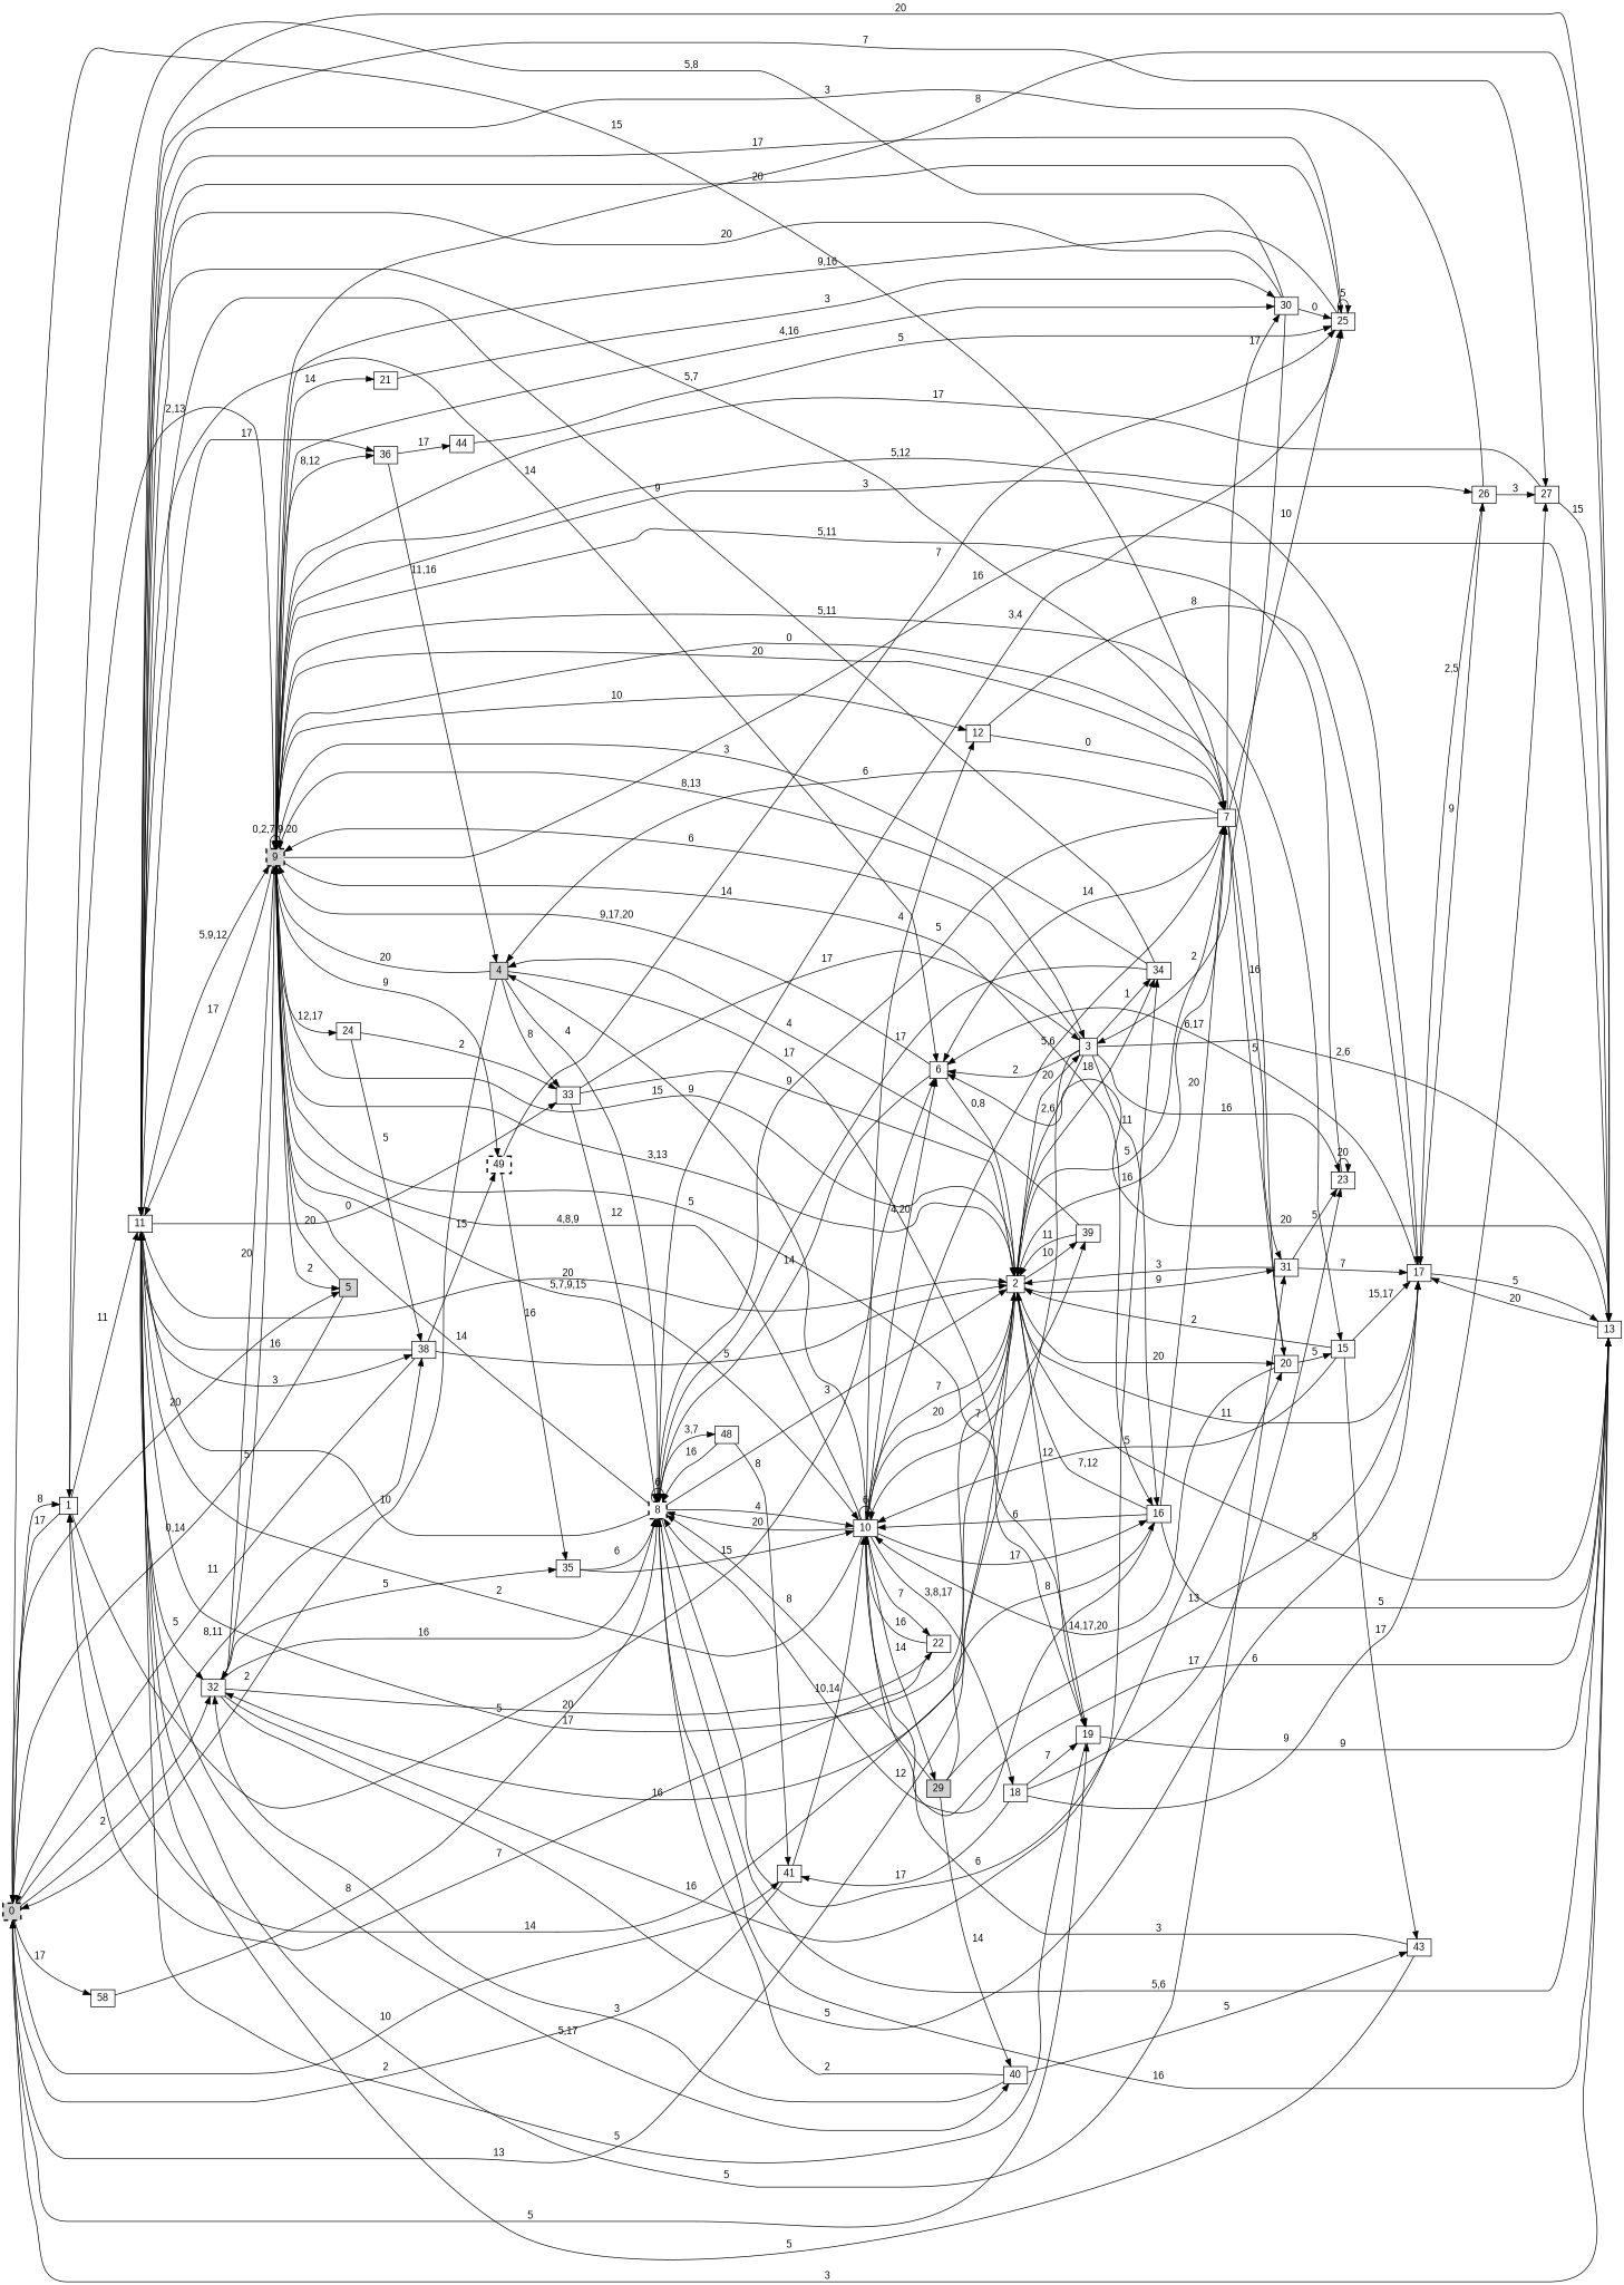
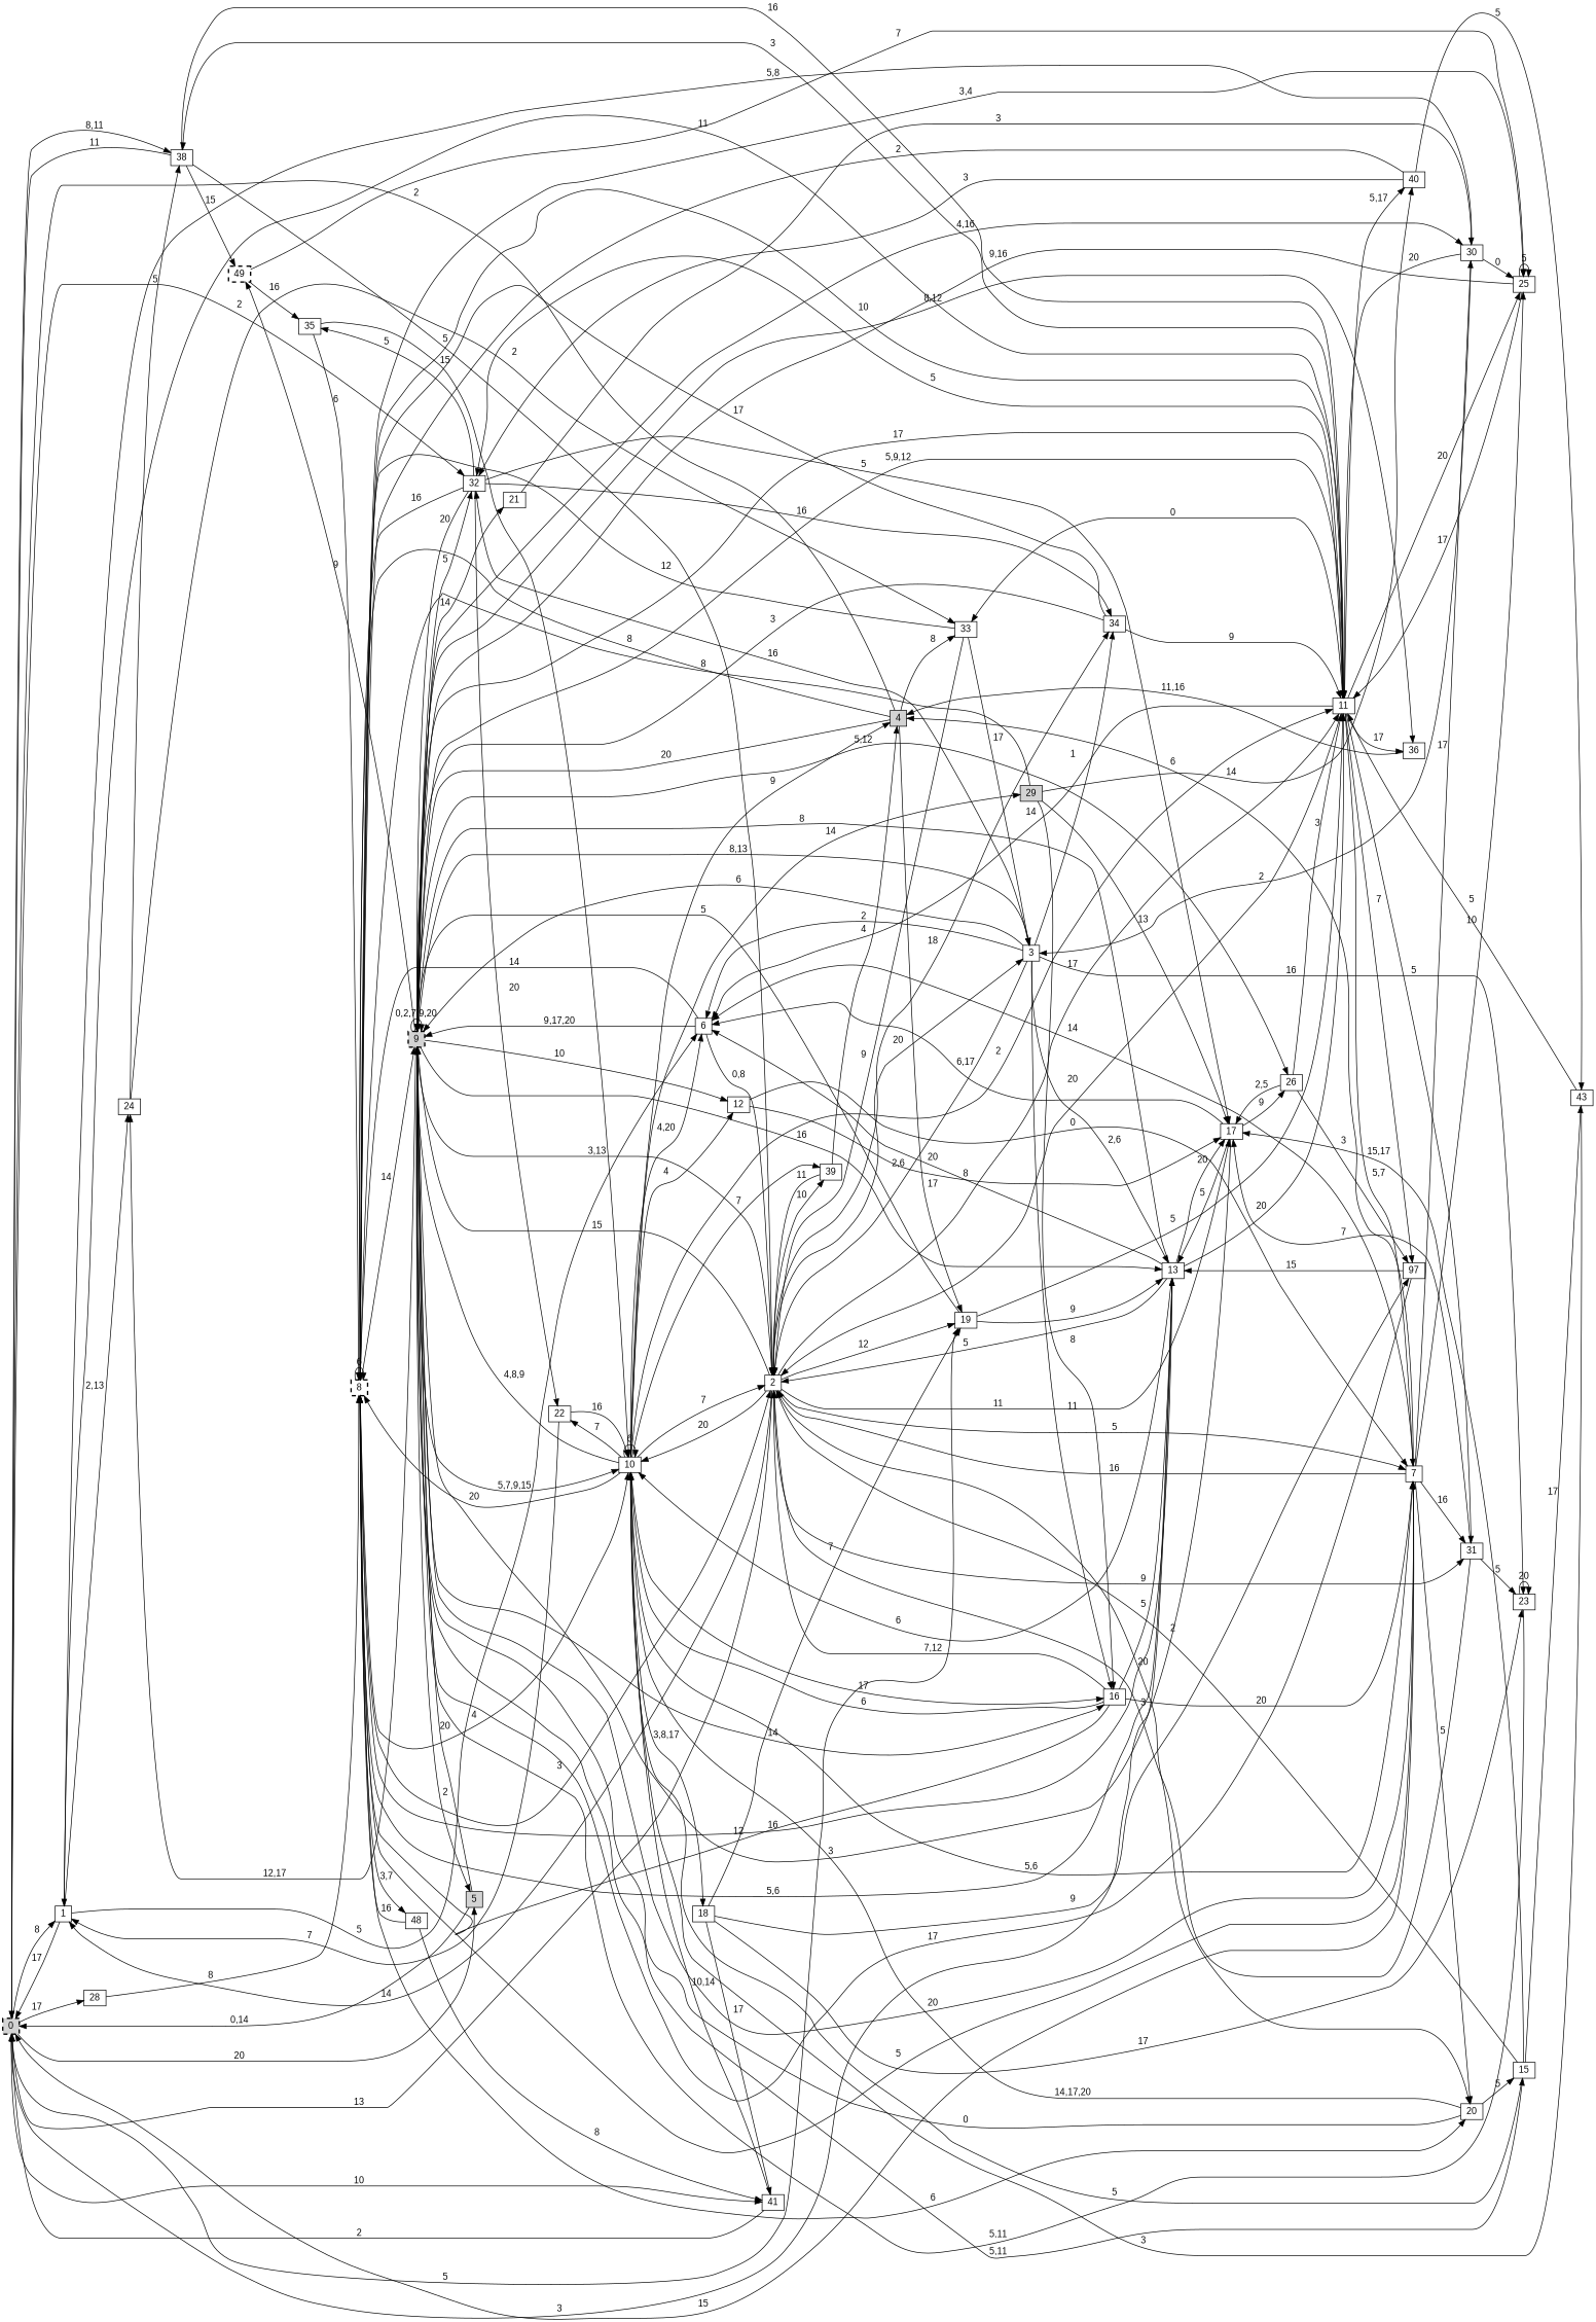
  digraph {
    rankdir=LR
    node [fontname=Arial shape=box]
    edge [fontname=Arial]
    n1 [height=0.1 label=0 style="filled,bold,dashed" width=0.1]
    n2 [height=0.1 label=1 width=0.1]
    n3 [height=0.1 label=5 style=filled width=0.1]
    n4 [height=0.1 label=19 width=0.1]
-   n5 [height=0.1 label=58 width=0.1]
+   n5 [height=0.1 label=28 width=0.1]
    n6 [height=0.1 label=32 width=0.1]
    n7 [height=0.1 label=38 width=0.1]
    n8 [height=0.1 label=41 width=0.1]
    n9 [height=0.1 label=6 width=0.1]
    n10 [height=0.1 label=9 style="filled,bold,dashed" width=0.1]
    n11 [height=0.1 label=11 width=0.1]
    n12 [height=0.1 label=13 width=0.1]
    n13 [height=0.1 label=8 style="bold,dashed" width=0.1]
    n14 [height=0.1 label=17 width=0.1]
    n15 [height=0.1 label=34 width=0.1]
    n16 [height=0.1 label=22 width=0.1]
    n17 [height=0.1 label=35 width=0.1]
    n18 [height=0.1 label=2 width=0.1]
    n19 [height=0.1 label=49 style="bold,dashed" width=0.1]
    n20 [height=0.1 label=10 width=0.1]
    n21 [height=0.1 label=3 width=0.1]
    n22 [height=0.1 label=7 width=0.1]
    n23 [height=0.1 label=16 width=0.1]
    n24 [height=0.1 label=30 width=0.1]
    n25 [height=0.1 label=12 width=0.1]
    n26 [height=0.1 label=15 width=0.1]
    n27 [height=0.1 label=21 width=0.1]
    n28 [height=0.1 label=24 width=0.1]
    n29 [height=0.1 label=26 width=0.1]
    n30 [height=0.1 label=36 width=0.1]
    n31 [height=0.1 label=31 width=0.1]
    n32 [height=0.1 label=33 width=0.1]
    n33 [height=0.1 label=25 width=0.1]
-   n34 [height=0.1 label=27 width=0.1]
+   n34 [height=0.1 label=97 width=0.1]
    n35 [height=0.1 label=40 width=0.1]
    n36 [height=0.1 label=20 width=0.1]
    n37 [height=0.1 label=39 width=0.1]
    n38 [height=0.1 label=23 width=0.1]
    n39 [height=0.1 label=4 style=filled width=0.1]
    n40 [height=0.1 label=18 width=0.1]
    n41 [height=0.1 label=29 style=filled width=0.1]
    n42 [height=0.1 label=48 width=0.1]
    n43 [height=0.1 label=43 width=0.1]
-   n44 [height=0.1 label=44 width=0.1]
    n1 -> n2 [label=8]
    n1 -> n3 [label=20]
    n1 -> n4 [label=5]
    n1 -> n5 [label=17]
    n1 -> n6 [label=2]
    n1 -> n7 [label="8,11"]
    n1 -> n8 [label=10]
    n2 -> n1 [label=17]
    n2 -> n9 [label=5]
-   n2 -> n10 [label="2,13"]
+   n2 -> n28 [label="2,13"]
    n2 -> n11 [label=11]
    n3 -> n1 [label="0,14"]
    n3 -> n10 [label=20]
    n4 -> n10 [label=5]
    n4 -> n11 [label=5]
    n4 -> n12 [label=9]
    n5 -> n13 [label=8]
    n6 -> n10 [label=20]
    n6 -> n13 [label=16]
    n6 -> n14 [label=5]
    n6 -> n15 [label=16]
    n6 -> n16 [label=20]
    n6 -> n17 [label=5]
    n7 -> n1 [label=11]
    n7 -> n11 [label=16]
    n7 -> n18 [label=5]
    n7 -> n19 [label=15]
    n8 -> n1 [label=2]
    n8 -> n20 [label="10,14"]
    n9 -> n10 [label="9,17,20"]
    n9 -> n13 [label=14]
    n9 -> n18 [label="0,8"]
    n10 -> n3 [label=2]
    n10 -> n6 [label=5]
    n10 -> n10 [label="0,2,7,9,20"]
    n10 -> n11 [label=17]
    n10 -> n12 [label=16]
    n10 -> n18 [label="3,13"]
    n10 -> n19 [label=9]
    n10 -> n20 [label="5,7,9,15"]
    n10 -> n21 [label="8,13"]
    n10 -> n22 [label=20]
    n10 -> n23 [label=14]
    n10 -> n24 [label="4,16"]
    n10 -> n25 [label=10]
    n10 -> n26 [label="5,11"]
    n10 -> n27 [label=14]
    n10 -> n28 [label="12,17"]
    n10 -> n29 [label="5,12"]
    n10 -> n30 [label="8,12"]
    n11 -> n6 [label=5]
    n11 -> n7 [label=3]
    n11 -> n9 [label=14]
    n11 -> n10 [label="5,9,12"]
    n11 -> n18 [label=20]
    n11 -> n22 [label="5,7"]
    n11 -> n30 [label=17]
    n11 -> n31 [label=5]
    n11 -> n32 [label=0]
    n11 -> n33 [label=20]
    n11 -> n34 [label=7]
    n11 -> n35 [label="5,17"]
    n12 -> n1 [label=3]
    n12 -> n9 [label=20]
    n12 -> n10 [label=8]
    n12 -> n11 [label=20]
    n12 -> n13 [label=16]
    n12 -> n14 [label=20]
    n12 -> n18 [label=5]
    n12 -> n20 [label=6]
    n13 -> n10 [label=14]
    n13 -> n11 [label=10]
    n13 -> n12 [label="5,6"]
    n13 -> n13 [label=6]
    n13 -> n18 [label=3]
    n13 -> n20 [label=4]
    n13 -> n33 [label="3,4"]
    n13 -> n36 [label=6]
    n13 -> n42 [label="3,7"]
    n14 -> n9 [label="6,17"]
    n14 -> n10 [label=3]
    n14 -> n12 [label=5]
    n14 -> n29 [label=9]
    n15 -> n10 [label=3]
    n15 -> n11 [label=9]
    n15 -> n13 [label=17]
    n16 -> n2 [label=7]
    n16 -> n20 [label=16]
    n17 -> n13 [label=6]
    n17 -> n20 [label=15]
    n18 -> n1 [label=13]
    n18 -> n2 [label=14]
    n18 -> n4 [label=12]
    n18 -> n10 [label=15]
    n18 -> n11 [label=17]
    n18 -> n14 [label=11]
    n18 -> n15 [label=18]
    n18 -> n20 [label=20]
    n18 -> n21 [label=20]
    n18 -> n22 [label=5]
    n18 -> n31 [label=9]
    n18 -> n36 [label=20]
    n18 -> n37 [label=10]
    n19 -> n17 [label=16]
    n19 -> n33 [label=7]
    n20 -> n9 [label="4,20"]
    n20 -> n10 [label="4,8,9"]
    n20 -> n11 [label=2]
    n20 -> n13 [label=20]
    n20 -> n16 [label=7]
    n20 -> n18 [label=7]
    n20 -> n20 [label=6]
    n20 -> n22 [label="5,6"]
    n20 -> n23 [label=17]
    n20 -> n25 [label=4]
    n20 -> n37 [label=7]
    n20 -> n39 [label=9]
    n20 -> n40 [label="3,8,17"]
    n20 -> n41 [label=14]
    n21 -> n6 [label=16]
    n21 -> n9 [label=2]
    n21 -> n10 [label=6]
    n21 -> n12 [label="2,6"]
    n21 -> n15 [label=1]
    n21 -> n18 [label="2,6"]
    n21 -> n23 [label=11]
    n21 -> n38 [label=16]
    n22 -> n1 [label=15]
    n22 -> n9 [label=14]
    n22 -> n13 [label=5]
    n22 -> n18 [label=16]
    n22 -> n24 [label=17]
    n22 -> n31 [label=16]
    n22 -> n33 [label=10]
    n22 -> n36 [label=5]
    n22 -> n39 [label=6]
    n23 -> n12 [label=5]
    n23 -> n13 [label=12]
    n23 -> n18 [label="7,12"]
    n23 -> n20 [label=6]
    n23 -> n22 [label=20]
    n24 -> n2 [label="5,8"]
    n24 -> n11 [label=20]
    n24 -> n21 [label=2]
    n24 -> n33 [label=0]
    n25 -> n14 [label=8]
    n25 -> n22 [label=0]
    n26 -> n14 [label="15,17"]
    n26 -> n18 [label=2]
    n26 -> n20 [label=5]
    n26 -> n43 [label=17]
    n27 -> n24 [label=3]
    n28 -> n7 [label=5]
    n28 -> n32 [label=2]
    n29 -> n11 [label=3]
    n29 -> n14 [label="2,5"]
    n29 -> n34 [label=3]
    n30 -> n39 [label="11,16"]
-   n30 -> n44 [label=17]
    n31 -> n14 [label=7]
    n31 -> n18 [label=3]
    n31 -> n38 [label=5]
    n32 -> n13 [label=12]
    n32 -> n18 [label=9]
    n32 -> n21 [label=17]
    n33 -> n10 [label="9,16"]
    n33 -> n11 [label=17]
    n33 -> n33 [label=5]
    n34 -> n10 [label=17]
    n34 -> n12 [label=15]
    n35 -> n6 [label=3]
    n35 -> n13 [label=2]
    n35 -> n43 [label=5]
    n36 -> n10 [label=0]
    n36 -> n20 [label="14,17,20"]
    n36 -> n26 [label=5]
    n37 -> n18 [label=11]
    n37 -> n39 [label=4]
    n38 -> n10 [label="5,11"]
    n38 -> n38 [label=20]
    n39 -> n1 [label=2]
    n39 -> n4 [label=17]
    n39 -> n10 [label=20]
-   n39 -> n13 [label=4]
+   n39 -> n13 [label=8]
    n39 -> n32 [label=8]
    n40 -> n4 [label=7]
    n40 -> n8 [label=17]
    n40 -> n34 [label=9]
    n40 -> n38 [label=17]
    n41 -> n13 [label=8]
    n41 -> n14 [label=13]
    n41 -> n23 [label=8]
    n41 -> n35 [label=14]
    n42 -> n8 [label=8]
    n42 -> n13 [label=16]
    n43 -> n11 [label=5]
    n43 -> n20 [label=3]
-   n44 -> n33 [label=5]
  }
